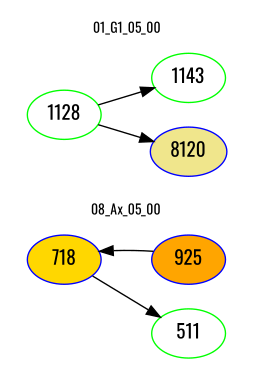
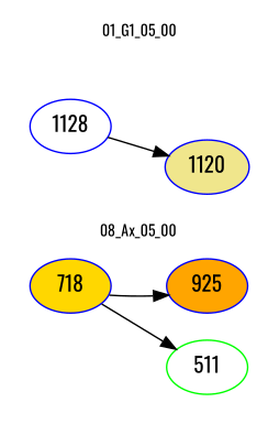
  digraph {
    fontname=Oswald
    rankdir=LR
    node [color=blue fillcolor=white fontname=Oswald style=filled]
    edge [color=black fontname=Oswald]
    n1 [fillcolor=gold label=718]
    n2 [color=green label=511]
    n3 [fillcolor=orange label=925]
-   n4 [color=green label=1128]
-   n5 [fillcolor=khaki label=8120]
-   n6 [color=green label=1143]
+   n4 [label=1128]
+   n5 [fillcolor=khaki label=1120]
    subgraph cluster_1 {
      color=white
      fontsize=10
      label="08_Ax_05_00"
      n1
      n2
      n3
    }
    subgraph cluster_2 {
      color=white
      fontsize=10
      label="01_G1_05_00"
      n4
      n5
-     n6
    }
    n1 -> n2
-   n3 -> n1
+   n1 -> n3
    n4 -> n5
-   n4 -> n6
  }
